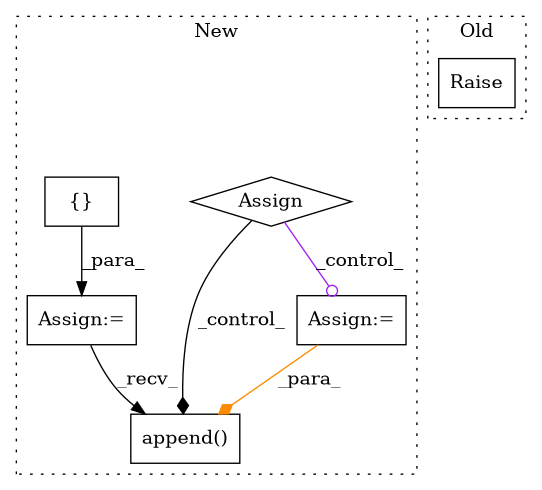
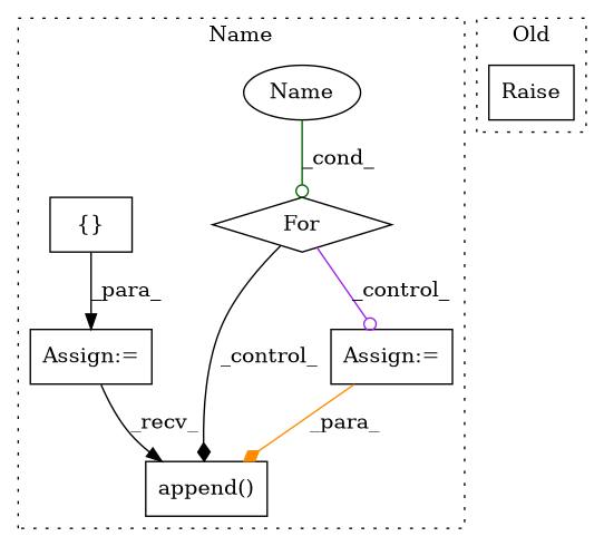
  digraph {
    node [a=68 l=3 shape=box]
    edge [arrowhead=odot color=black]
    n1 [a=75 l="13,1" label="append()" s="2336,2353"]
+   n2 [a=87 l=1 label=Name s=2203 shape=ellipse]
    n3 [label="Assign:=" s=2299]
-   n4 [a=107 l="4,14" label=Assign s="2199,2226" shape=diamond]
+   n4 [a=107 l="4,14" label=For s="2199,2226" shape=diamond]
    n5 [a=59 l="2,1" label="{}" s="2164,2164"]
    n6 [label="Assign:=" s=2161]
    n7 [a=91 l=6 label=Raise s=1438]
    subgraph cluster_1 {
-     label=New
+     label=Name
      style=dotted
      n1
+     n2
      n3
      n4
      n5
      n6
    }
    subgraph cluster_2 {
      label=Old
      style=dotted
      n7
    }
+   n2 -> n4 [color=darkgreen label=_cond_]
    n3 -> n1 [arrowhead=diamond color=darkorange label=_para_]
    n4 -> n1 [arrowhead=diamond label=_control_]
    n4 -> n3 [color=purple label=_control_]
    n5 -> n6 [arrowhead=normal label=_para_]
    n6 -> n1 [arrowhead=normal label=_recv_]
  }
